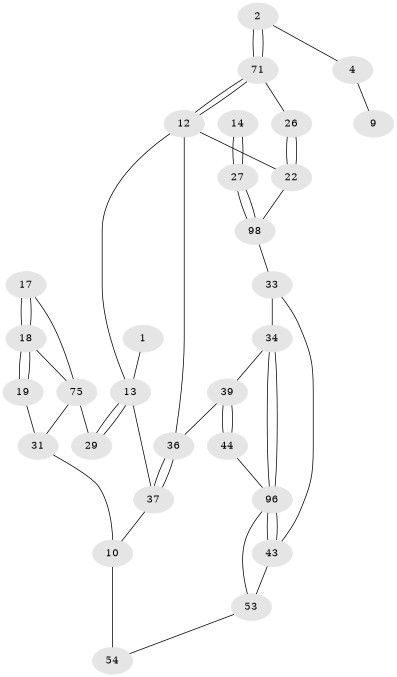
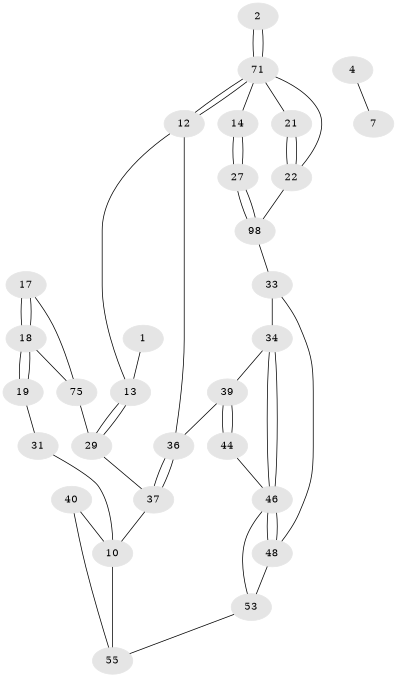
  graph {
    node [color=gray90 style=filled]
    1 [super="+7"]
    13
    2 [super="+3"]
    4 [super="+5"]
    n5 [label=71 super="+16"]
    29 [super="+39"]
-   9 [super="+10"]
+   9 [super="+10" label=7]
    14 [super="+15"]
    12 [super="+23"]
-   21 [super="+24" label=26]
+   21 [super="+24"]
    17 [super="+20"]
    18
    n13 [label=75 super="+30"]
    27 [super="+41"]
    19 [super="+32"]
    31 [super="+42"]
+   40 [super="+43"]
    n18 [label=10 super="+51"]
-   55 [super="+56" label=54]
+   55 [super="+56"]
    22 [super="+26"]
    36
    n22 [label=98]
    37 [super="+38"]
    33 [super="+47"]
    34
-   48 [super="+52" label=43]
+   48 [super="+52"]
    n27 [label=39]
-   46 [label=96]
+   46
    53 [super="+54"]
    44 [super="+45"]
    1 -- 13
    13 -- 29
    13 -- 29
-   2 -- 4
    2 -- n5
    2 -- n5
    4 -- 9
+   n5 -- 14
    n5 -- 12
    n5 -- 12
    n5 -- 21
-   13 -- 37
+   29 -- 37
    14 -- 27
    14 -- 27
    12 -- 13
-   12 -- 22
+   n5 -- 22
    12 -- 36
    21 -- 22 [weight=2]
    21 -- 22
    17 -- 18
    17 -- 18
    17 -- n13
    18 -- n13
    18 -- 19
    18 -- 19
    n13 -- 29
-   n13 -- 31
    27 -- n22
    27 -- n22
    19 -- 31
    31 -- n18
+   40 -- n18
+   40 -- 55
    n18 -- 55
    22 -- n22
    36 -- 37
    36 -- 37
    n22 -- 33
    37 -- n18
    33 -- 34
    33 -- 48
    34 -- n27
    34 -- 46
    34 -- 46
    48 -- 53 [weight=2]
    n27 -- 36
    n27 -- 44
    n27 -- 44
    46 -- 48
    46 -- 48
    46 -- 53
    53 -- 55
    44 -- 46
  }
